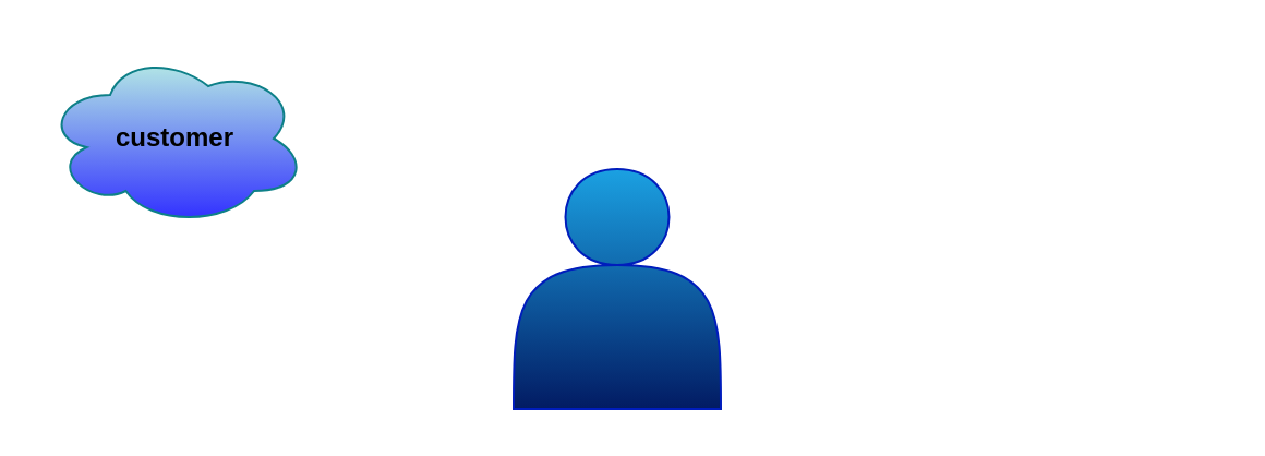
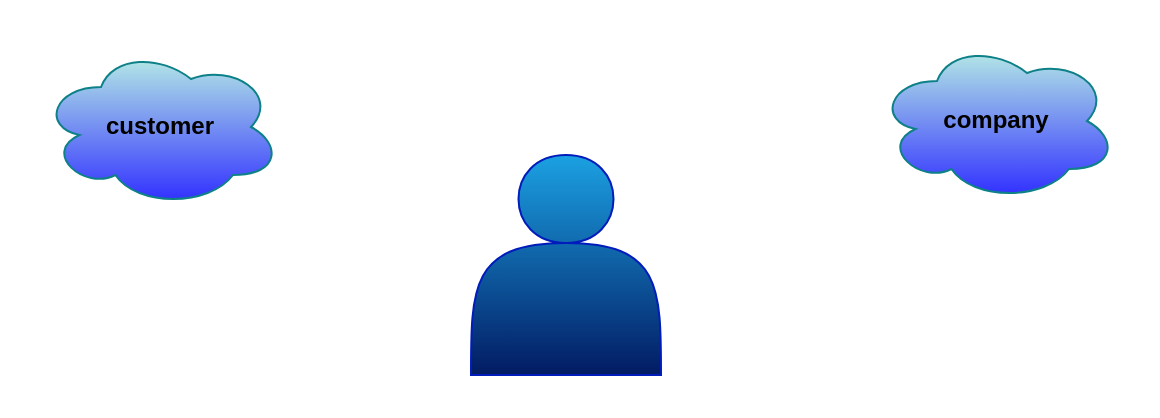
  <mxCell id="0" />
  <mxCell id="1" parent="0" />
  <mxCell id="2" value="" style="shape=actor;whiteSpace=wrap;html=1;fillColor=#1BA1E2;fontColor=#ffffff;strokeColor=#001DBC;gradientColor=#021B63;" parent="1" vertex="1"><mxGeometry x="235" y="77" width="95" height="110" as="geometry" /></mxCell>
  <mxCell id="3" value="&lt;font color=&quot;#000000&quot;&gt;&lt;b&gt;customer&lt;/b&gt;&lt;/font&gt;" style="ellipse;shape=cloud;whiteSpace=wrap;html=1;fillColor=#b0e3e6;strokeColor=#0e8088;gradientColor=#3333FF;" parent="1" vertex="1"><mxGeometry x="20" y="23" width="120" height="80" as="geometry" /></mxCell>
+ <mxCell id="4" value="&lt;font color=&quot;#000000&quot;&gt;&lt;b&gt;company&lt;/b&gt;&lt;/font&gt;" style="ellipse;shape=cloud;whiteSpace=wrap;html=1;fillColor=#b0e3e6;strokeColor=#0e8088;gradientColor=#3333FF;" parent="1" vertex="1"><mxGeometry x="438" y="20" width="120" height="80" as="geometry" /></mxCell>
